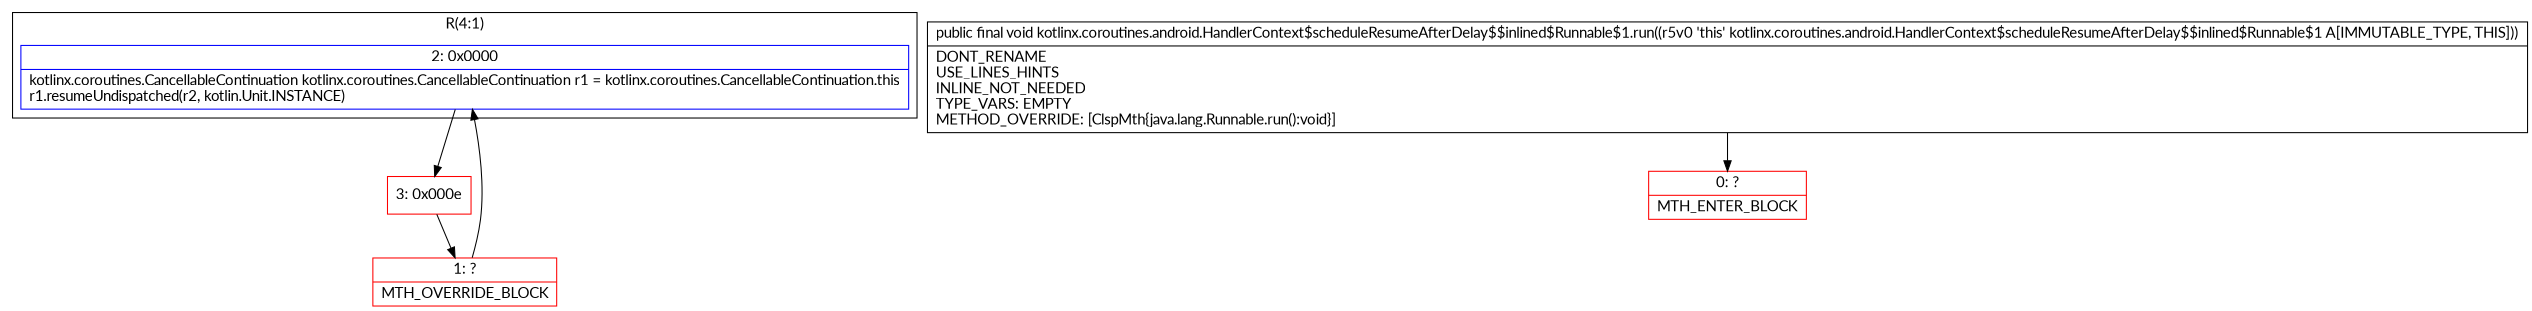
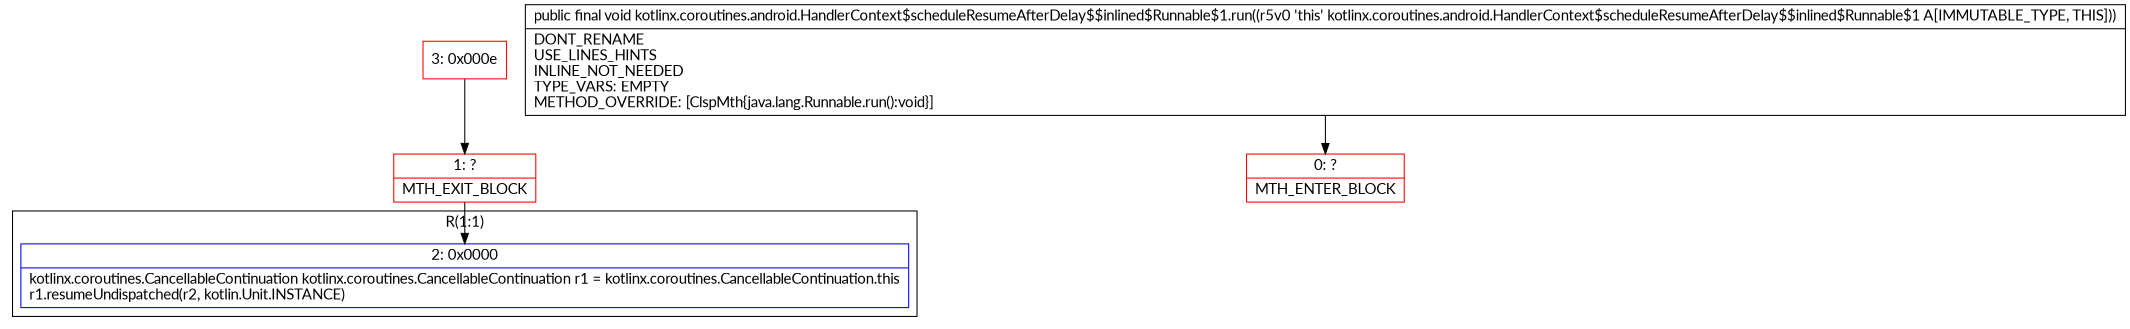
  digraph {
    fontname=Lato
    node [color=red fontname=Lato shape=record]
    edge [fontname=Lato]
    n1 [color=blue label="{2\:\ 0x0000|kotlinx.coroutines.CancellableContinuation kotlinx.coroutines.CancellableContinuation r1 = kotlinx.coroutines.CancellableContinuation.this\lr1.resumeUndispatched(r2, kotlin.Unit.INSTANCE)\l}"]
    n2 [label="{3\:\ 0x000e}"]
-   n3 [label="{1\:\ ?|MTH_OVERRIDE_BLOCK\l}"]
+   n3 [label="{1\:\ ?|MTH_EXIT_BLOCK\l}"]
    n4 [label="{0\:\ ?|MTH_ENTER_BLOCK\l}"]
    n5 [label="{public final void kotlinx.coroutines.android.HandlerContext$scheduleResumeAfterDelay$$inlined$Runnable$1.run((r5v0 'this' kotlinx.coroutines.android.HandlerContext$scheduleResumeAfterDelay$$inlined$Runnable$1 A[IMMUTABLE_TYPE, THIS]))  | DONT_RENAME\lUSE_LINES_HINTS\lINLINE_NOT_NEEDED\lTYPE_VARS: EMPTY\lMETHOD_OVERRIDE: [ClspMth\{java.lang.Runnable.run():void\}]\l}" color=""]
    subgraph cluster_1 {
-     label="R(4:1)"
+     label="R(1:1)"
      n1
    }
-   n1 -> n2
    n2 -> n3
    n3 -> n1
    n5 -> n4
  }
